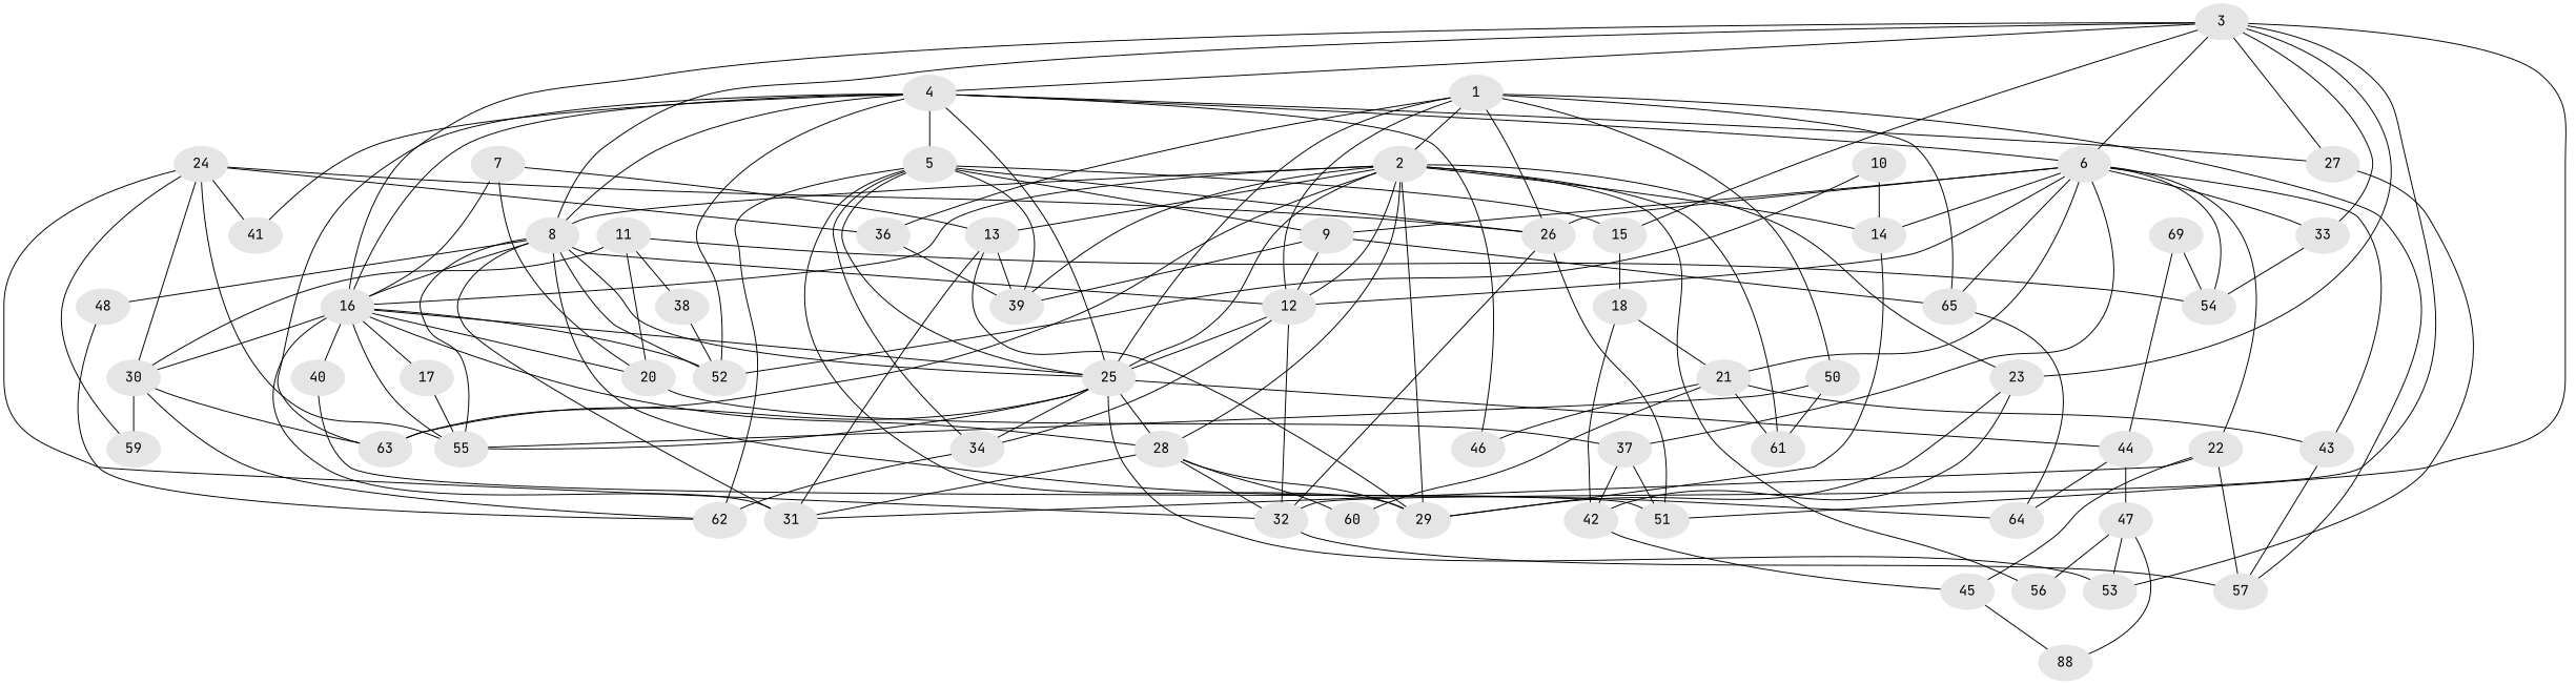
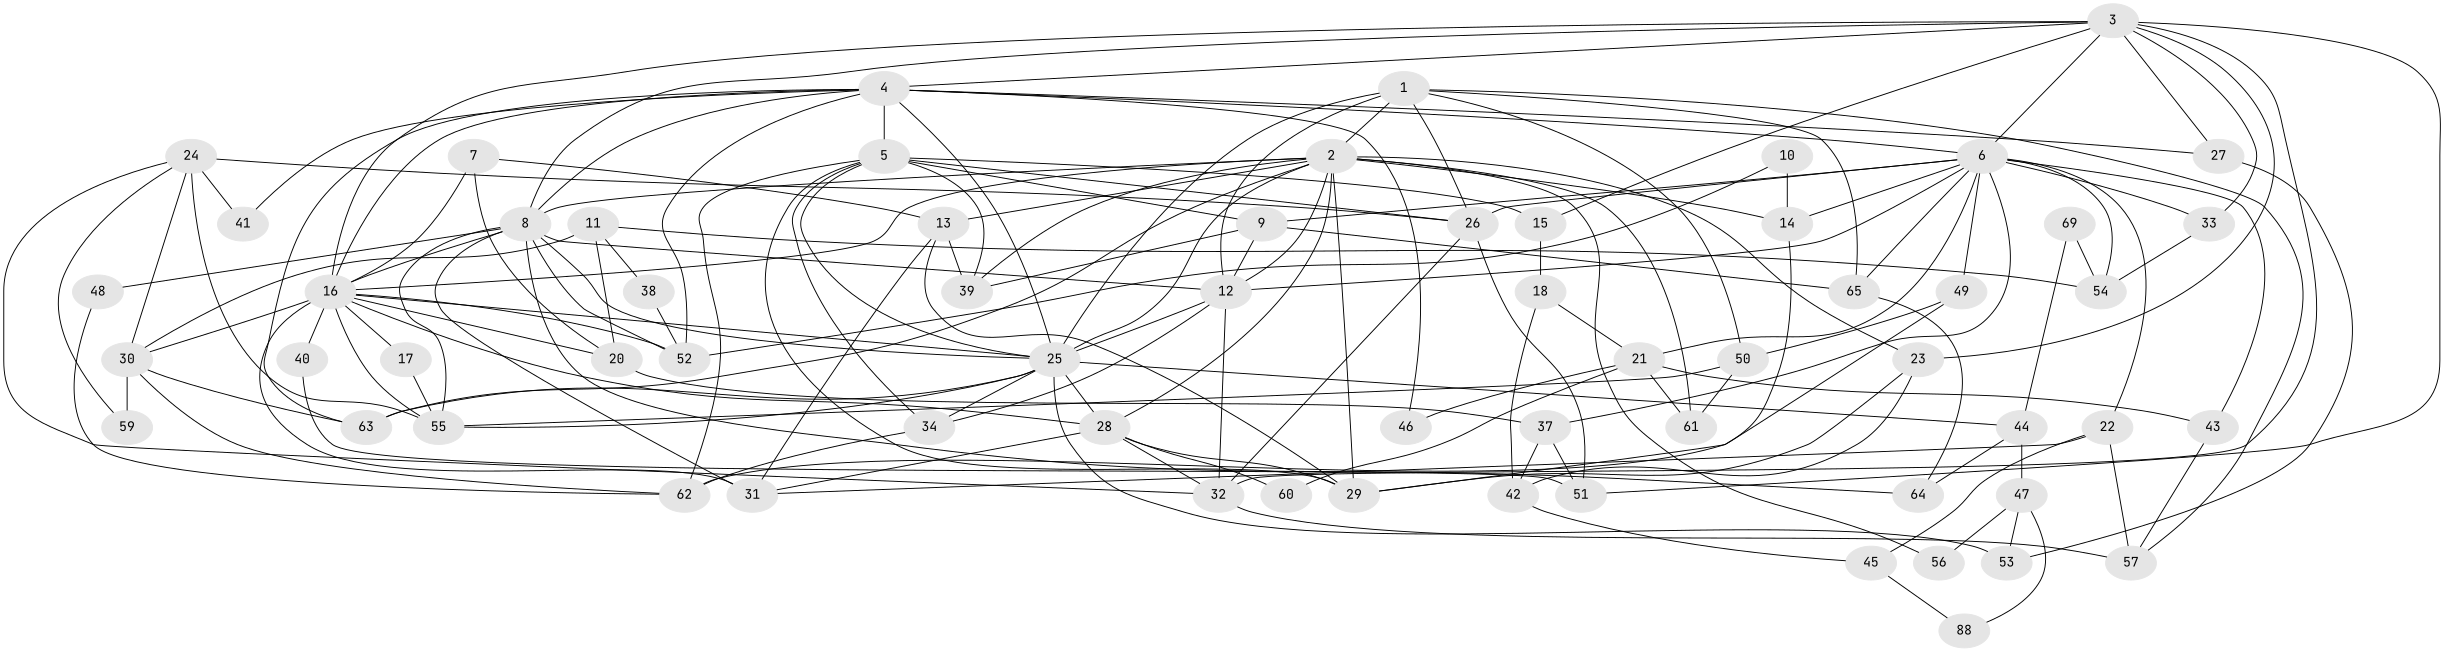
  graph {
    fontname="JetBrains Mono"
    node [color=gray90 fontname="JetBrains Mono" style=filled]
    edge [fontname="JetBrains Mono" weight=1.0]
    1
    2
    12
    25
    26
    n6 [label=65]
-   36
    50
    57
    8
    13
    14
    16
    23
    28
    29
    39
    56
    61
    63
    32
    34
    55
    44
    53
    51
    64
    52
    31
    48
    20
    30
    17
    40
    42
    60
    3
    4
    6
    15
    27
    33
    5
    41
    46
    9
    21
    22
    37
    43
+   49
    54
    18
    62
    45
    7
    10
    11
    38
    59
    n61 [label=69]
    47
    n63 [label=88]
    24
    1 -- 2
    1 -- 12
    1 -- 25
    1 -- 26
    1 -- n6
-   1 -- 36
    1 -- 50
    1 -- 57
    2 -- 12
    2 -- 25
    2 -- 8
    2 -- 13
    2 -- 14
    2 -- 16
    2 -- 23
    2 -- 28
    2 -- 29
    2 -- 39
    2 -- 56
    2 -- 61
    2 -- 63
    12 -- 25
    12 -- 32
    12 -- 34
    25 -- 28
    25 -- 63
    25 -- 34
    25 -- 55
    25 -- 44
    25 -- 53
    26 -- 32
    26 -- 51
    n6 -- 64
-   36 -- 39
    50 -- 61
    50 -- 55
    8 -- 12
    8 -- 25
    8 -- 16
    8 -- 55
    8 -- 64
    8 -- 52
    8 -- 31
    8 -- 48
    13 -- 29
    13 -- 39
    13 -- 31
    14 -- 29
    16 -- 25
    16 -- 28
    16 -- 55
    16 -- 52
    16 -- 31
    16 -- 20
    16 -- 30
    16 -- 17
    16 -- 40 [weight=2.0]
    23 -- 29
    23 -- 42
    28 -- 29
    28 -- 32
    28 -- 31
    28 -- 60
    32 -- 57
    34 -- 62
    44 -- 64
    44 -- 47
    48 -- 62
    20 -- 37
    30 -- 63
    30 -- 62
    30 -- 59
    17 -- 55
    40 -- 51
    42 -- 45
    3 -- 8
    3 -- 16
    3 -- 23
    3 -- 32
    3 -- 51
    3 -- 4
    3 -- 6
    3 -- 15
    3 -- 27
    3 -- 33
    4 -- 25 [weight=2.0]
    4 -- 8
    4 -- 16
    4 -- 63
    4 -- 52
    4 -- 6
    4 -- 27
    4 -- 5 [weight=2.0]
    4 -- 41
    4 -- 46
    6 -- 12
    6 -- 26
    6 -- n6
    6 -- 14
    6 -- 33
    6 -- 9
    6 -- 21
    6 -- 22
    6 -- 37
    6 -- 43 [weight=2.0]
+   6 -- 49
    6 -- 54
    15 -- 18
    27 -- 53
    33 -- 54
    5 -- 25 [weight=2.0]
    5 -- 26
    5 -- 29 [weight=2.0]
    5 -- 39 [weight=2.0]
    5 -- 34
    5 -- 15
    5 -- 9
    5 -- 62
    9 -- 12
    9 -- n6
    9 -- 39
    21 -- 61
    21 -- 60
    21 -- 46
    21 -- 43
    22 -- 57
    22 -- 31
    22 -- 45
    37 -- 51
    37 -- 42
    43 -- 57
+   49 -- 50
+   49 -- 62
    18 -- 42
    18 -- 21
    45 -- n63
    7 -- 13
    7 -- 16
    7 -- 20
    10 -- 14
    10 -- 52
    11 -- 20
    11 -- 30
    11 -- 54
    11 -- 38
    38 -- 52
    n61 -- 44
    n61 -- 54
    47 -- 56
    47 -- 53
    47 -- n63
    24 -- 26
-   24 -- 36
    24 -- 32
    24 -- 55
    24 -- 30
    24 -- 41
    24 -- 59
  }
